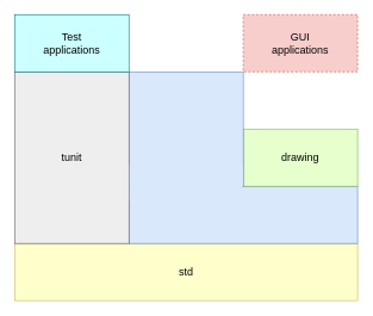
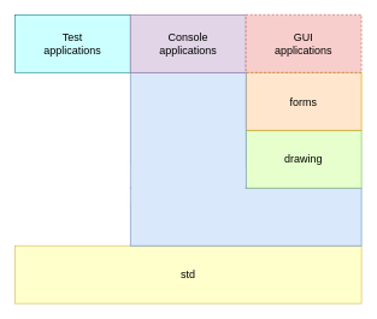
  <mxCell id="0" />
  <mxCell id="1" parent="0" />
  <mxCell id="2" value="&lt;span&gt;std&lt;/span&gt;" style="rounded=0;whiteSpace=wrap;html=1;strokeColor=#d6b656;fontSize=15;fillColor=#FFFFCC;" parent="1" vertex="1"><mxGeometry x="20" y="340" width="480" height="80" as="geometry" /></mxCell>
  <mxCell id="3" value="" style="rounded=0;whiteSpace=wrap;html=1;fillColor=#dae8fc;strokeColor=#6c8ebf;fontSize=15;" parent="1" vertex="1"><mxGeometry x="180" y="260" width="320" height="80" as="geometry" /></mxCell>
  <mxCell id="4" value="drawing" style="rounded=0;whiteSpace=wrap;html=1;fontSize=15;fillColor=#E6FFCC;strokeColor=#82B366;" parent="1" vertex="1"><mxGeometry x="340" y="180" width="160" height="80" as="geometry" /></mxCell>
+ <mxCell id="5" value="forms" style="rounded=0;whiteSpace=wrap;html=1;fillColor=#FFE6CC;strokeColor=#d79b00;fontSize=15;" parent="1" vertex="1"><mxGeometry x="340" y="100" width="160" height="80" as="geometry" /></mxCell>
  <mxCell id="6" value="" style="rounded=0;whiteSpace=wrap;html=1;fillColor=#dae8fc;strokeColor=#6c8ebf;fontSize=15;" parent="1" vertex="1"><mxGeometry x="180" y="100" width="160" height="160" as="geometry" /></mxCell>
- <mxCell id="7" value="tunit" style="rounded=0;whiteSpace=wrap;html=1;fillColor=#EEEEEE;strokeColor=#666666;fontSize=15;" parent="1" vertex="1"><mxGeometry x="20" y="100" width="160" height="240" as="geometry" /></mxCell>
  <mxCell id="8" value="&lt;span&gt;Test&lt;br&gt;applications&lt;br&gt;&lt;/span&gt;" style="rounded=0;whiteSpace=wrap;html=1;strokeColor=#0e8088;fontSize=15;fillColor=#CCFFFF;" parent="1" vertex="1"><mxGeometry x="20" y="20" width="160" height="80" as="geometry" /></mxCell>
  <mxCell id="9" value="" style="rounded=0;whiteSpace=wrap;html=1;fillColor=#dae8fc;fontSize=15;strokeColor=none;" parent="1" vertex="1"><mxGeometry x="181" y="230" width="158" height="50" as="geometry" /></mxCell>
+ <mxCell id="10" value="&lt;span&gt;Console&lt;br&gt;applications&lt;br&gt;&lt;/span&gt;" style="rounded=0;whiteSpace=wrap;html=1;strokeColor=#9673a6;fontSize=15;fillColor=#e1d5e7;" parent="1" vertex="1"><mxGeometry x="180" y="20" width="160" height="80" as="geometry" /></mxCell>
  <mxCell id="11" value="&lt;span&gt;GUI&lt;br&gt;applications&lt;br&gt;&lt;/span&gt;" style="rounded=0;whiteSpace=wrap;html=1;strokeColor=#b85450;fontSize=15;fillColor=#f8cecc;dashed=1;" parent="1" vertex="1"><mxGeometry x="340" y="20" width="160" height="80" as="geometry" /></mxCell>
